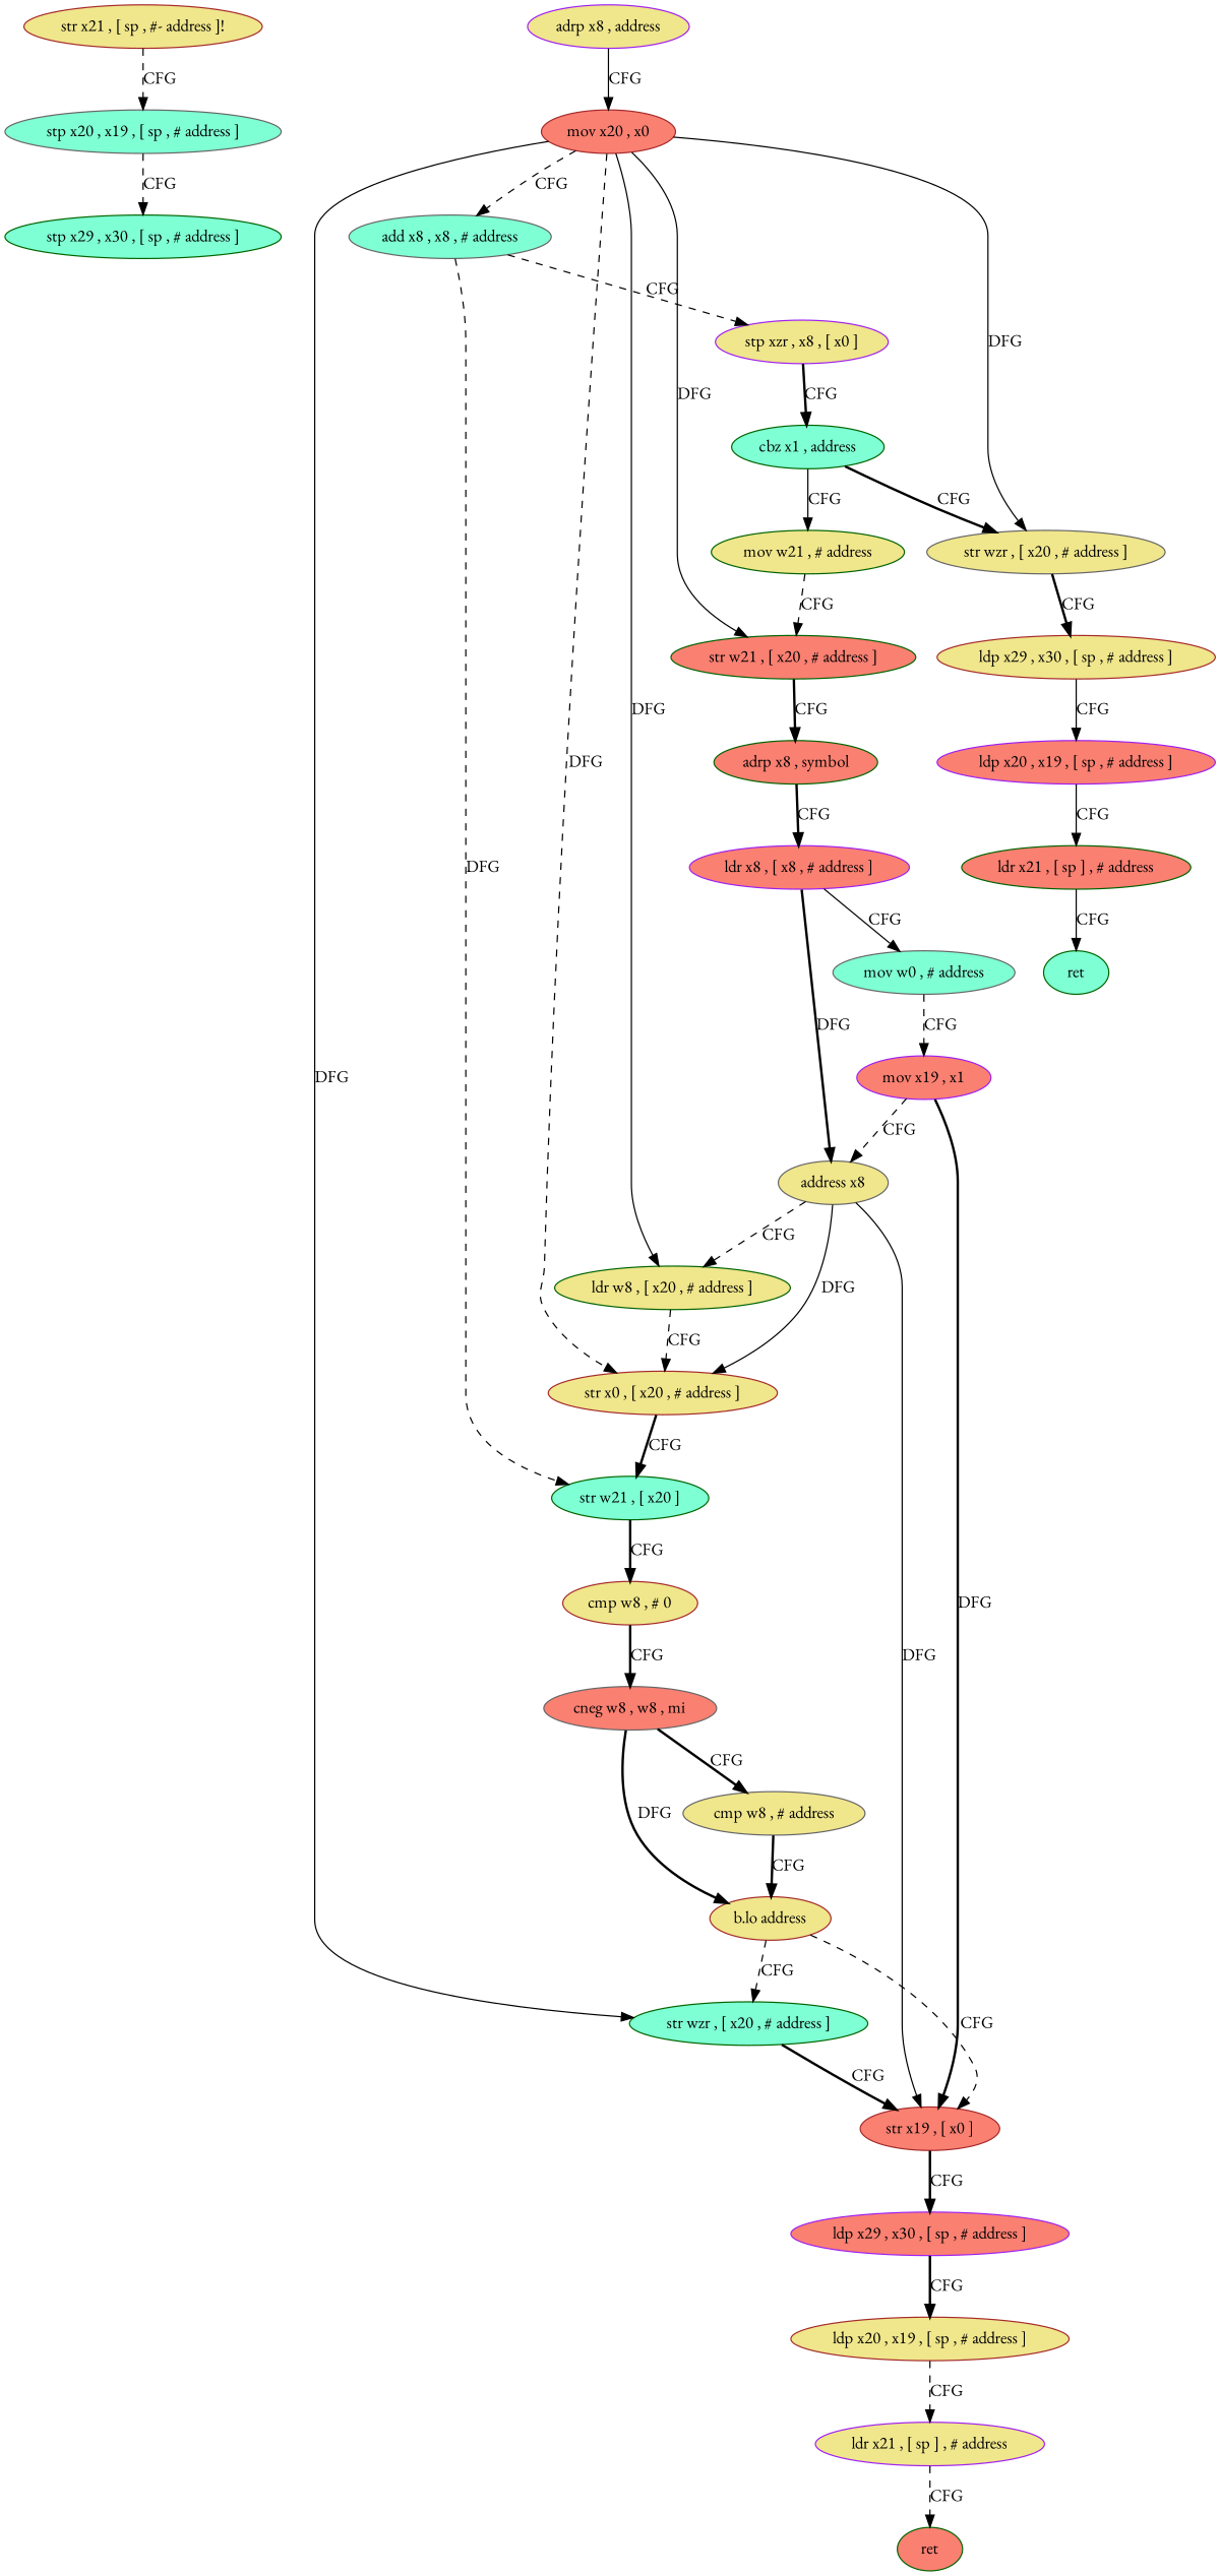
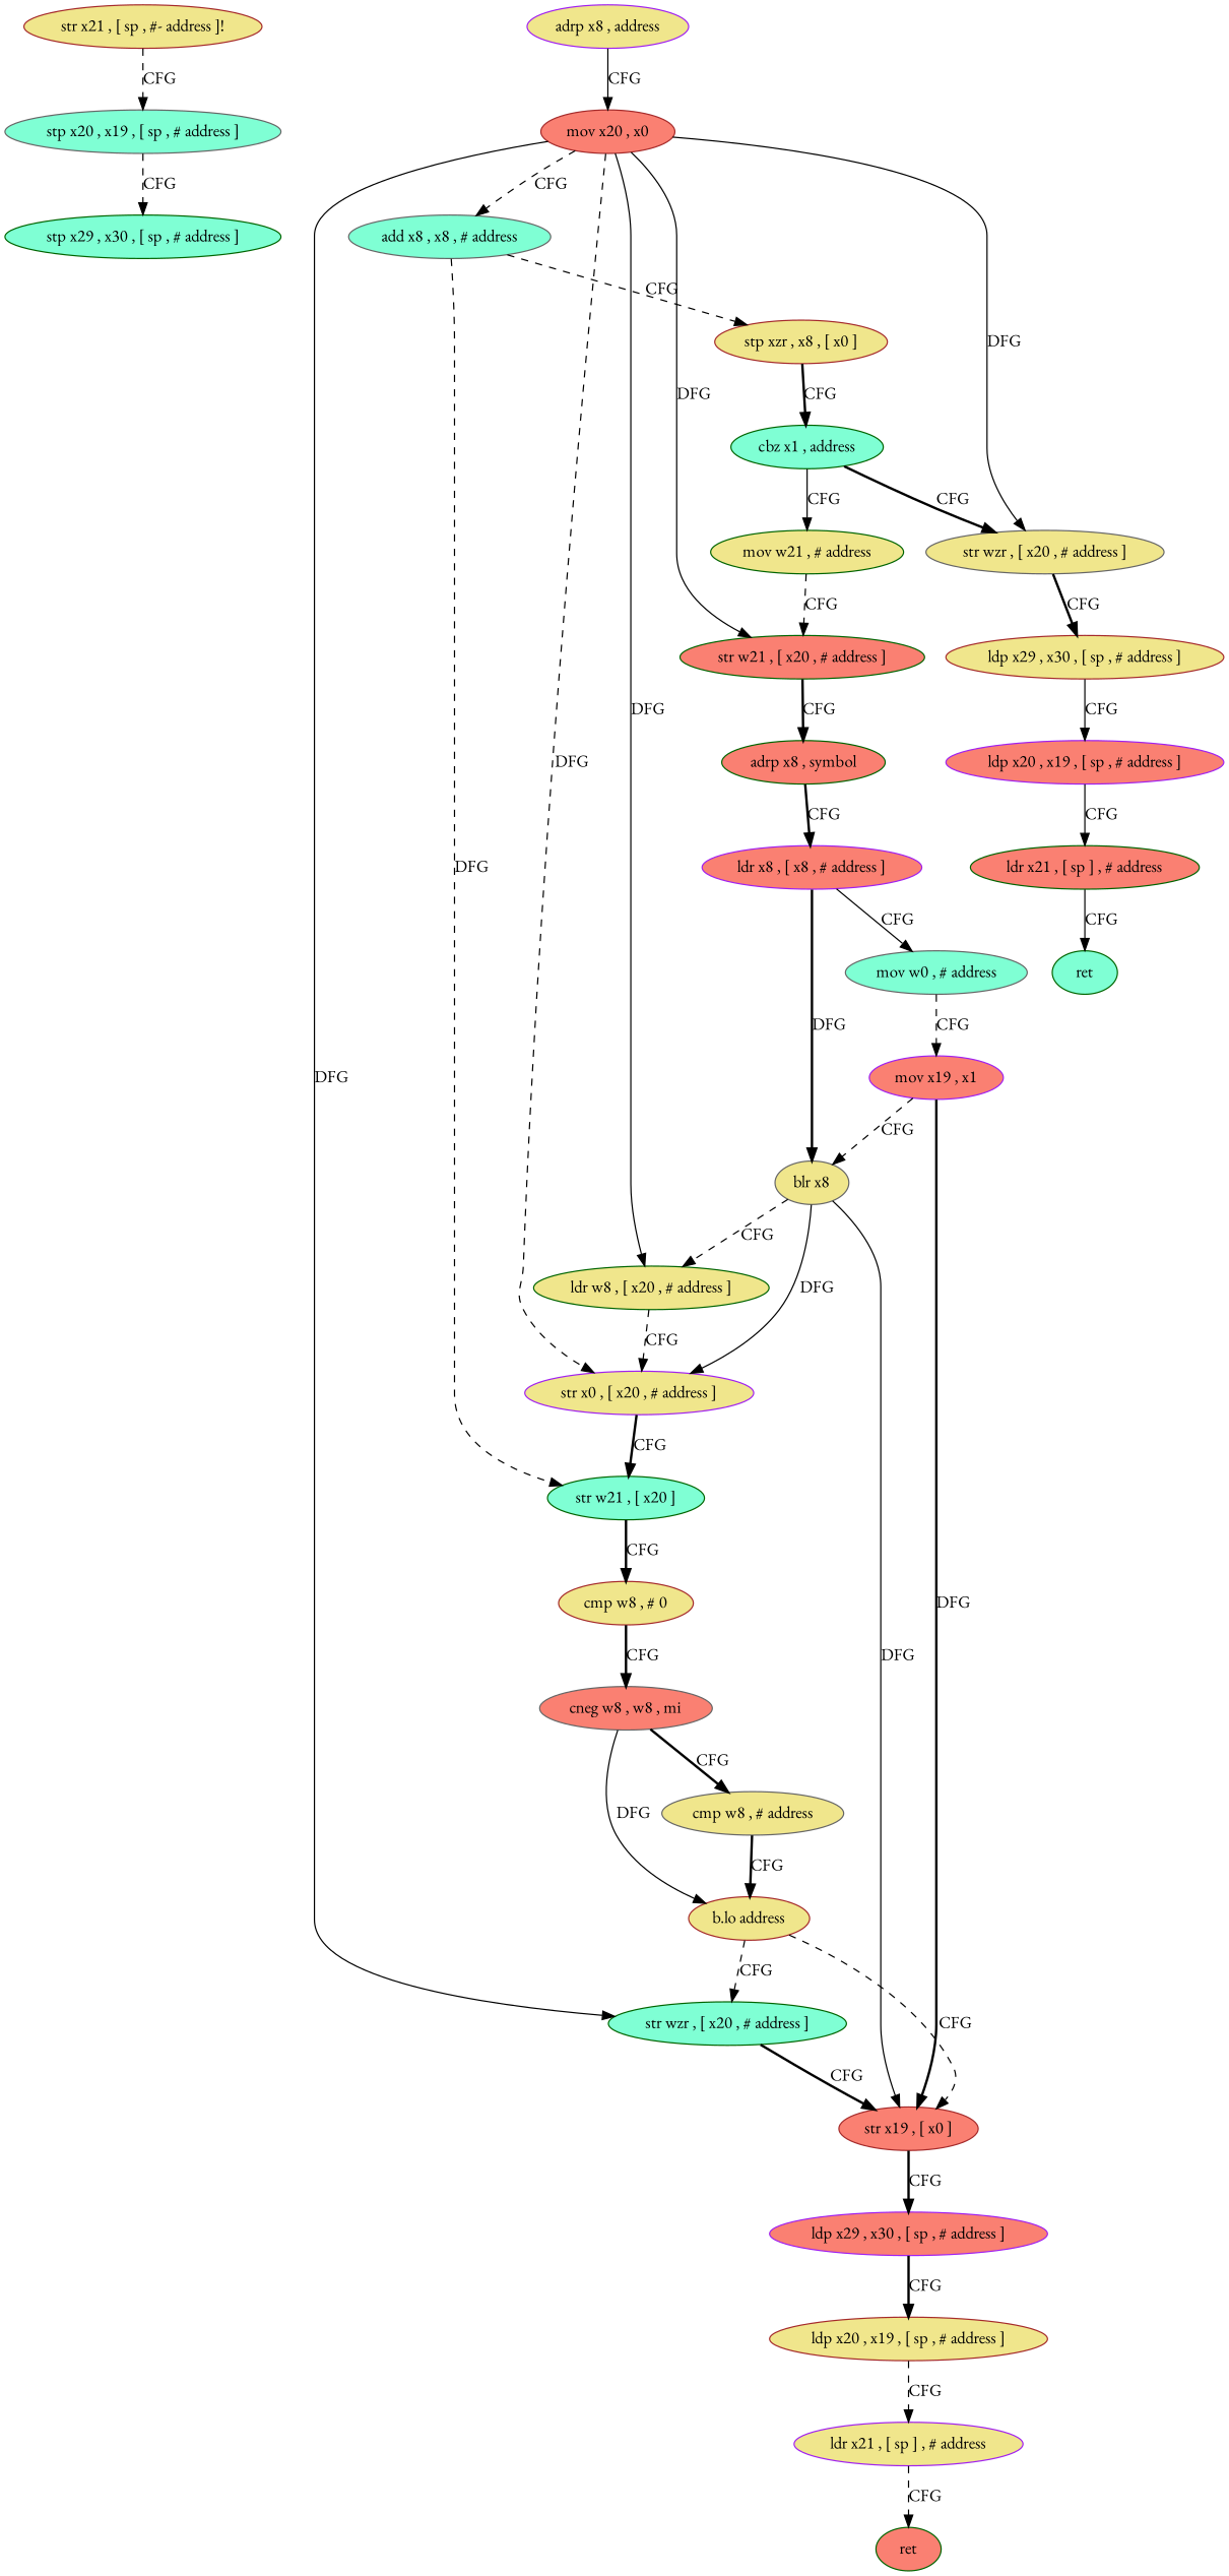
  digraph {
    fontname="EB Garamond"
    node [color=darkgreen fillcolor=khaki fontname="EB Garamond" style=filled]
    edge [fontname="EB Garamond" style=dashed]
    n1 [color=brown label="str x21 , [ sp , #- address ]!"]
    n2 [color=gray40 fillcolor=aquamarine label="stp x20 , x19 , [ sp , # address ]"]
    n3 [fillcolor=aquamarine label="stp x29 , x30 , [ sp , # address ]"]
    n4 [color=purple label="adrp x8 , address"]
    n5 [color=brown fillcolor=salmon label="mov x20 , x0"]
    n6 [color=gray40 fillcolor=aquamarine label="add x8 , x8 , # address"]
    n7 [color=gray40 label="str wzr , [ x20 , # address ]"]
    n8 [fillcolor=salmon label="str w21 , [ x20 , # address ]"]
    n9 [label="ldr w8 , [ x20 , # address ]"]
-   n10 [color=brown label="str x0 , [ x20 , # address ]"]
+   n10 [color=purple label="str x0 , [ x20 , # address ]"]
    n11 [fillcolor=aquamarine label="str wzr , [ x20 , # address ]"]
    n12 [fillcolor=aquamarine label="str w21 , [ x20 ]"]
-   n13 [color=purple label="stp xzr , x8 , [ x0 ]"]
+   n13 [color=brown label="stp xzr , x8 , [ x0 ]"]
    n14 [color=brown label="ldp x29 , x30 , [ sp , # address ]"]
    n15 [fillcolor=salmon label="adrp x8 , symbol"]
    n16 [color=brown label="cmp w8 , # 0"]
    n17 [color=brown fillcolor=salmon label="str x19 , [ x0 ]"]
    n18 [fillcolor=aquamarine label="cbz x1 , address"]
    n19 [label="mov w21 , # address"]
    n20 [color=purple fillcolor=salmon label="ldp x20 , x19 , [ sp , # address ]"]
    n21 [fillcolor=salmon label="ldr x21 , [ sp ] , # address"]
    n22 [fillcolor=aquamarine label=ret]
    n23 [color=purple fillcolor=salmon label="ldr x8 , [ x8 , # address ]"]
    n24 [color=gray40 fillcolor=aquamarine label="mov w0 , # address"]
-   n25 [color=gray40 label="address x8"]
+   n25 [color=gray40 label="blr x8"]
    n26 [color=purple fillcolor=salmon label="mov x19 , x1"]
    n27 [color=purple fillcolor=salmon label="ldp x29 , x30 , [ sp , # address ]"]
    n28 [color=gray40 fillcolor=salmon label="cneg w8 , w8 , mi"]
    n29 [color=gray40 label="cmp w8 , # address"]
    n30 [color=brown label="b.lo address"]
    n31 [color=brown label="ldp x20 , x19 , [ sp , # address ]"]
    n32 [color=purple label="ldr x21 , [ sp ] , # address"]
    n33 [fillcolor=salmon label=ret]
    n1 -> n2 [label=CFG]
    n2 -> n3 [label=CFG]
    n4 -> n5 [label=CFG style=solid]
    n5 -> n6 [label=CFG]
    n5 -> n7 [label=DFG style=solid]
    n5 -> n8 [label=DFG style=solid]
    n5 -> n9 [label=DFG style=solid]
    n5 -> n10 [label=DFG]
    n5 -> n11 [label=DFG style=solid]
    n6 -> n12 [label=DFG]
    n6 -> n13 [label=CFG]
    n7 -> n14 [label=CFG style=bold]
    n8 -> n15 [label=CFG style=bold]
    n9 -> n10 [label=CFG]
    n10 -> n12 [label=CFG style=bold]
    n11 -> n17 [label=CFG style=bold]
    n12 -> n16 [label=CFG style=bold]
    n13 -> n18 [label=CFG style=bold]
    n14 -> n20 [label=CFG style=solid]
    n15 -> n23 [label=CFG style=bold]
    n16 -> n28 [label=CFG style=bold]
    n17 -> n27 [label=CFG style=bold]
    n18 -> n7 [label=CFG style=bold]
    n18 -> n19 [label=CFG style=solid]
    n19 -> n8 [label=CFG]
    n20 -> n21 [label=CFG style=solid]
    n21 -> n22 [label=CFG style=solid]
    n23 -> n24 [label=CFG style=solid]
    n23 -> n25 [label=DFG style=bold]
    n24 -> n26 [label=CFG]
    n25 -> n9 [label=CFG]
    n25 -> n10 [label=DFG style=solid]
    n25 -> n17 [label=DFG style=solid]
    n26 -> n17 [label=DFG style=bold]
    n26 -> n25 [label=CFG]
    n27 -> n31 [label=CFG style=bold]
    n28 -> n29 [label=CFG style=bold]
-   n28 -> n30 [label=DFG style=bold]
+   n28 -> n30 [label=DFG style=solid]
    n29 -> n30 [label=CFG style=bold]
    n30 -> n11 [label=CFG]
    n30 -> n17 [label=CFG]
    n31 -> n32 [label=CFG]
    n32 -> n33 [label=CFG]
  }
